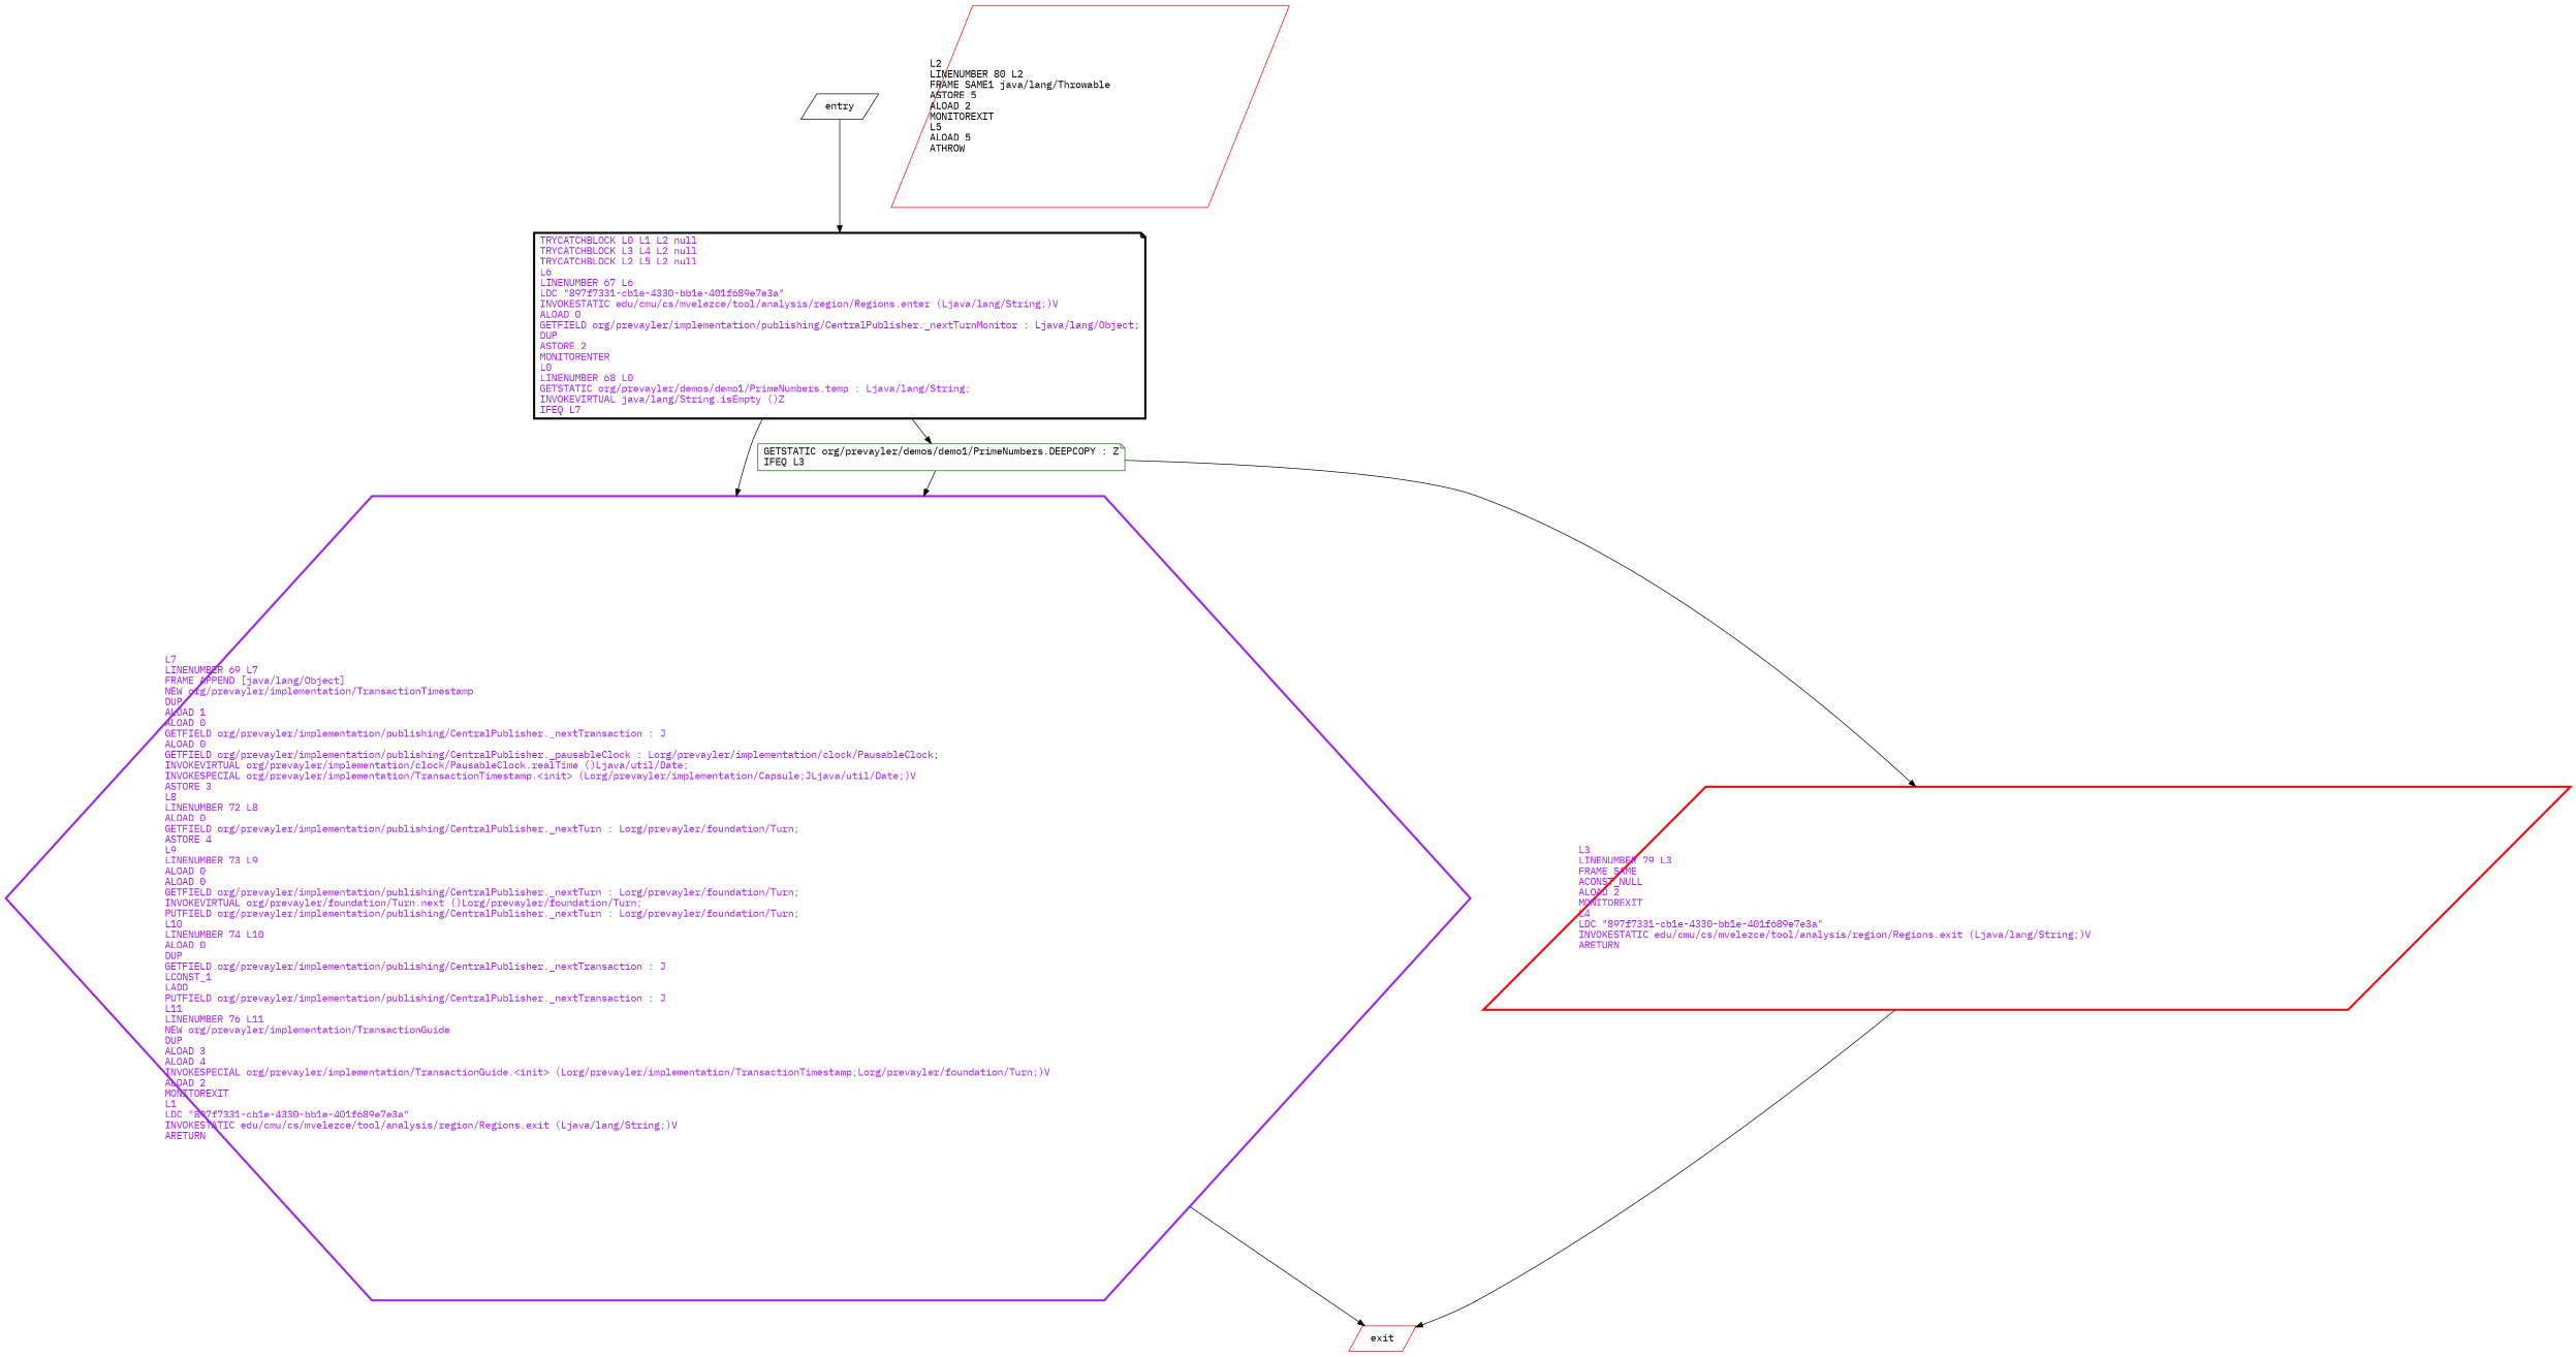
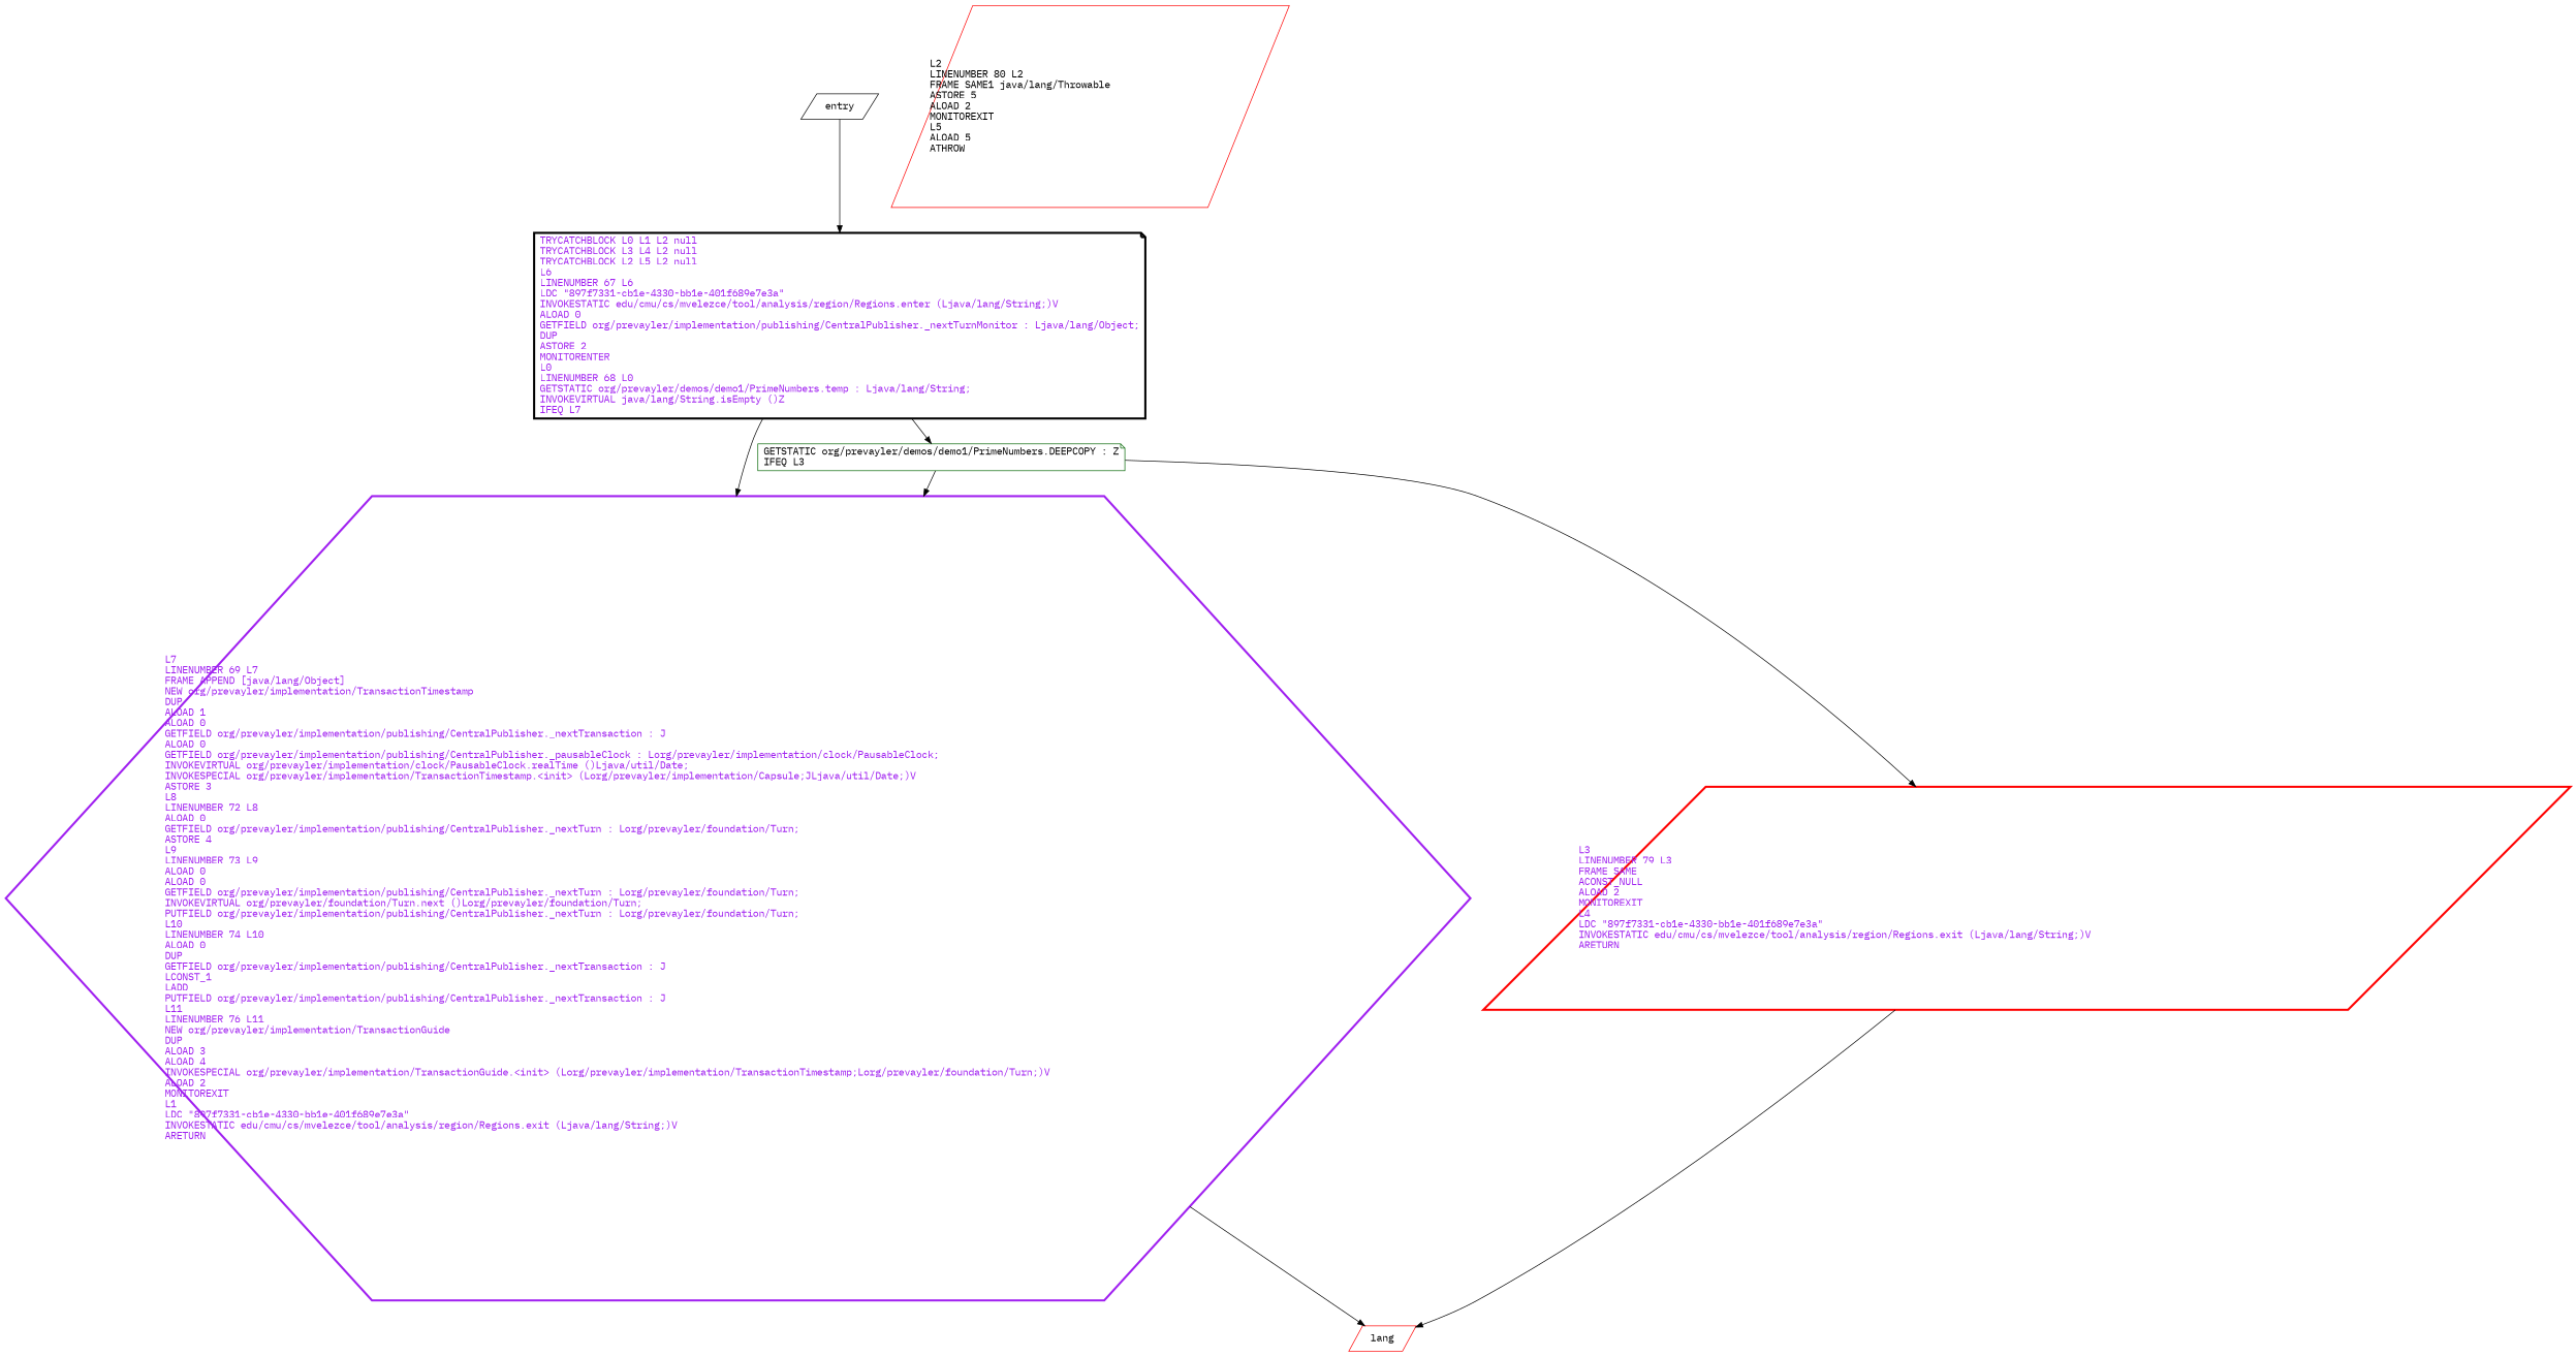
  digraph {
    fontname="IBM Plex Mono"
    node [color=red shape=parallelogram fontname="IBM Plex Mono"]
    edge [fontname="IBM Plex Mono"]
    n1 [color=purple fontcolor=purple label="L7\lLINENUMBER 69 L7\lFRAME APPEND [java/lang/Object]\lNEW org/prevayler/implementation/TransactionTimestamp\lDUP\lALOAD 1\lALOAD 0\lGETFIELD org/prevayler/implementation/publishing/CentralPublisher._nextTransaction : J\lALOAD 0\lGETFIELD org/prevayler/implementation/publishing/CentralPublisher._pausableClock : Lorg/prevayler/implementation/clock/PausableClock;\lINVOKEVIRTUAL org/prevayler/implementation/clock/PausableClock.realTime ()Ljava/util/Date;\lINVOKESPECIAL org/prevayler/implementation/TransactionTimestamp.\<init\> (Lorg/prevayler/implementation/Capsule;JLjava/util/Date;)V\lASTORE 3\lL8\lLINENUMBER 72 L8\lALOAD 0\lGETFIELD org/prevayler/implementation/publishing/CentralPublisher._nextTurn : Lorg/prevayler/foundation/Turn;\lASTORE 4\lL9\lLINENUMBER 73 L9\lALOAD 0\lALOAD 0\lGETFIELD org/prevayler/implementation/publishing/CentralPublisher._nextTurn : Lorg/prevayler/foundation/Turn;\lINVOKEVIRTUAL org/prevayler/foundation/Turn.next ()Lorg/prevayler/foundation/Turn;\lPUTFIELD org/prevayler/implementation/publishing/CentralPublisher._nextTurn : Lorg/prevayler/foundation/Turn;\lL10\lLINENUMBER 74 L10\lALOAD 0\lDUP\lGETFIELD org/prevayler/implementation/publishing/CentralPublisher._nextTransaction : J\lLCONST_1\lLADD\lPUTFIELD org/prevayler/implementation/publishing/CentralPublisher._nextTransaction : J\lL11\lLINENUMBER 76 L11\lNEW org/prevayler/implementation/TransactionGuide\lDUP\lALOAD 3\lALOAD 4\lINVOKESPECIAL org/prevayler/implementation/TransactionGuide.\<init\> (Lorg/prevayler/implementation/TransactionTimestamp;Lorg/prevayler/foundation/Turn;)V\lALOAD 2\lMONITOREXIT\lL1\lLDC \"897f7331-cb1e-4330-bb1e-401f689e7e3a\"\lINVOKESTATIC edu/cmu/cs/mvelezce/tool/analysis/region/Regions.exit (Ljava/lang/String;)V\lARETURN\l" penwidth=3 shape=hexagon]
-   exit
+   exit [label=lang]
    n3 [label="L2\lLINENUMBER 80 L2\lFRAME SAME1 java/lang/Throwable\lASTORE 5\lALOAD 2\lMONITOREXIT\lL5\lALOAD 5\lATHROW\l"]
    n4 [fontcolor=purple label="L3\lLINENUMBER 79 L3\lFRAME SAME\lACONST_NULL\lALOAD 2\lMONITOREXIT\lL4\lLDC \"897f7331-cb1e-4330-bb1e-401f689e7e3a\"\lINVOKESTATIC edu/cmu/cs/mvelezce/tool/analysis/region/Regions.exit (Ljava/lang/String;)V\lARETURN\l" penwidth=3]
    n5 [label="GETSTATIC org/prevayler/demos/demo1/PrimeNumbers.DEEPCOPY : Z\lIFEQ L3\l" shape=note color=darkgreen]
    n6 [color=black fontcolor=purple label="TRYCATCHBLOCK L0 L1 L2 null\lTRYCATCHBLOCK L3 L4 L2 null\lTRYCATCHBLOCK L2 L5 L2 null\lL6\lLINENUMBER 67 L6\lLDC \"897f7331-cb1e-4330-bb1e-401f689e7e3a\"\lINVOKESTATIC edu/cmu/cs/mvelezce/tool/analysis/region/Regions.enter (Ljava/lang/String;)V\lALOAD 0\lGETFIELD org/prevayler/implementation/publishing/CentralPublisher._nextTurnMonitor : Ljava/lang/Object;\lDUP\lASTORE 2\lMONITORENTER\lL0\lLINENUMBER 68 L0\lGETSTATIC org/prevayler/demos/demo1/PrimeNumbers.temp : Ljava/lang/String;\lINVOKEVIRTUAL java/lang/String.isEmpty ()Z\lIFEQ L7\l" penwidth=3 shape=note]
    entry [color=black]
    n1 -> exit
    n4 -> exit
    n5 -> n1
    n5 -> n4
    n6 -> n1
    n6 -> n5
    entry -> n6
  }
